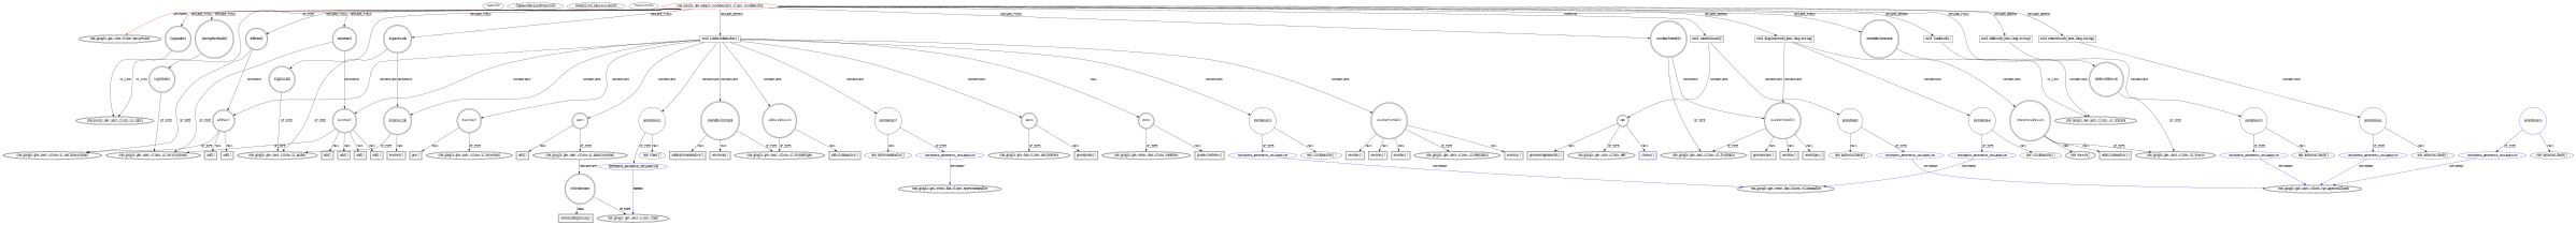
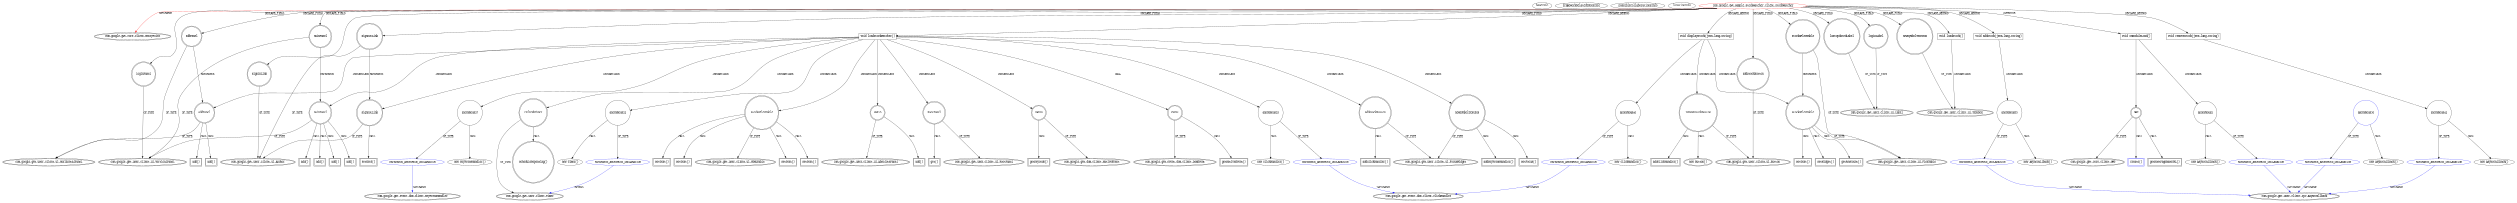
  digraph {
    fontname="Courier Prime"
    node [fontname="Courier Prime" isFrameworkType=true vertexType=INSIDE_CALL peripheries=2]
    edge [fontname="Courier Prime"]
    baseInfo [category=extension_graph graphId=3429 isAnonymous=false possibleRelation=true isFrameworkType="" vertexType="" peripheries=""]
    frameworkRelatedTypesInfo [0="com.google.gwt.core.client.EntryPoint" isFrameworkType="" vertexType="" peripheries=""]
    possibleCollaborationsInfo [0="3429~OVERRIDING_METHOD_DECLARATION-INSTANTIATION-~com.google.gwt.core.client.EntryPoint ~com.google.gwt.user.client.rpc.AsyncCallback ~false~true" 1="3429~CLIENT_METHOD_DECLARATION-INSTANTIATION-~com.google.gwt.core.client.EntryPoint ~com.google.gwt.event.dom.client.ClickHandler ~false~true" 2="3429~CLIENT_METHOD_DECLARATION-INSTANTIATION-~com.google.gwt.core.client.EntryPoint ~com.google.gwt.user.client.rpc.AsyncCallback ~false~true" 3="3429~CLIENT_METHOD_DECLARATION-INSTANTIATION-~com.google.gwt.core.client.EntryPoint ~com.google.gwt.user.client.Timer ~false~true" 4="3429~CLIENT_METHOD_DECLARATION-INSTANTIATION-~com.google.gwt.core.client.EntryPoint ~com.google.gwt.event.dom.client.KeyPressHandler ~false~true" isFrameworkType="" vertexType="" peripheries=""]
    locationInfo [contextSignature=StockWatcher filePath="/krajcovic-stockwatcher/stockwatcher-master/src/com/google/gwt/sample/stockwatcher/client/StockWatcher.java" graphId=3429 projectName="krajcovic-stockwatcher" isFrameworkType="" vertexType="" peripheries=""]
    n5 [color=red isFrameworkType=false label="com.google.gwt.sample.stockwatcher.client.StockWatcher" vertexType=ROOT_CLIENT_CLASS_DECLARATION peripheries=""]
    n6 [label="com.google.gwt.core.client.EntryPoint" vertexType=FRAMEWORK_INTERFACE_TYPE]
    n7 [label=addPanel shape=circle vertexType=FIELD_DECLARATION]
    n8 [label=addStockButton shape=circle vertexType=FIELD_DECLARATION]
    n9 [label=lastUpdatedLabel shape=circle vertexType=FIELD_DECLARATION]
    n10 [label=loginLabel shape=circle vertexType=FIELD_DECLARATION]
    n11 [label=loginPanel shape=circle vertexType=FIELD_DECLARATION]
    n12 [label=mainPanel shape=circle vertexType=FIELD_DECLARATION]
    n13 [label=newSymbolTextBox shape=circle vertexType=FIELD_DECLARATION]
    n14 [label=signInLink shape=circle vertexType=FIELD_DECLARATION]
    n15 [label=signOutLink shape=circle vertexType=FIELD_DECLARATION]
    n16 [label=stocksFlexTable shape=circle vertexType=FIELD_DECLARATION]
    n17 [isFrameworkType=false label="void onModuleLoad()" shape=box vertexType=OVERRIDING_METHOD_DECLARATION peripheries=""]
    n18 [isFrameworkType=false label="void loadStockWatcher()" shape=box vertexType=CLIENT_METHOD_DECLARATION peripheries=""]
    n19 [isFrameworkType=false label="void loadStock()" shape=box vertexType=CLIENT_METHOD_DECLARATION peripheries=""]
    n20 [isFrameworkType=false label="void addStock(java.lang.String)" shape=box vertexType=CLIENT_METHOD_DECLARATION peripheries=""]
    n21 [isFrameworkType=false label="void displayStock(java.lang.String)" shape=box vertexType=CLIENT_METHOD_DECLARATION peripheries=""]
    n22 [isFrameworkType=false label="void removeStock(java.lang.String)" shape=box vertexType=CLIENT_METHOD_DECLARATION peripheries=""]
    n23 [label="com.google.gwt.user.client.ui.HorizontalPanel" vertexType=FRAMEWORK_CLASS_TYPE]
    n24 [label=addPanel shape=circle vertexType=VARIABLE_EXPRESION]
    n25 [label="com.google.gwt.user.client.ui.Button" vertexType=FRAMEWORK_CLASS_TYPE]
    n26 [label="com.google.gwt.user.client.ui.Label" vertexType=FRAMEWORK_CLASS_TYPE]
    n27 [label="com.google.gwt.user.client.ui.VerticalPanel" vertexType=FRAMEWORK_CLASS_TYPE]
    n28 [label=mainPanel shape=circle vertexType=VARIABLE_EXPRESION]
    n29 [label="com.google.gwt.user.client.ui.TextBox" vertexType=FRAMEWORK_CLASS_TYPE]
    n30 [label="com.google.gwt.user.client.ui.Anchor" vertexType=FRAMEWORK_CLASS_TYPE]
    n31 [label=signOutLink shape=circle vertexType=VARIABLE_EXPRESION]
    n32 [label="com.google.gwt.user.client.ui.FlexTable" vertexType=FRAMEWORK_CLASS_TYPE]
    n33 [label=stocksFlexTable shape=circle vertexType=VARIABLE_EXPRESION]
    n34 [label=GWT shape=circle vertexType=VARIABLE_EXPRESION]
    n35 [isFrameworkType=false label=anonymous2 shape=circle vertexType=VARIABLE_EXPRESION peripheries=""]
    n36 [label=stocksFlexTable shape=circle vertexType=VARIABLE_EXPRESION]
    n37 [label=VAR19 shape=circle vertexType=VARIABLE_EXPRESION]
    n38 [label=RootPanel shape=circle vertexType=VARIABLE_EXPRESION]
    n39 [label=newSymbolTextBox shape=circle vertexType=VARIABLE_EXPRESION]
    n40 [isFrameworkType=false label=anonymous22 shape=circle vertexType=VARIABLE_EXPRESION peripheries=""]
    n41 [label=refreshTimer shape=circle vertexType=VARIABLE_EXPRESION]
    n42 [label=addStockButton shape=circle vertexType=VARIABLE_EXPRESION]
    n43 [isFrameworkType=false label=anonymous25 shape=circle vertexType=VARIABLE_EXPRESION peripheries=""]
    n44 [isFrameworkType=false label=anonymous27 shape=circle vertexType=VARIABLE_EXPRESION peripheries=""]
    n45 [label=VAR28 shape=circle vertexType=VARIABLE_EXPRESION]
    n46 [label=event shape=circle vertexType=VARIABLE_EXPRESION]
    n47 [isFrameworkType=false label=anonymous35 shape=circle vertexType=VARIABLE_EXPRESION peripheries=""]
    n48 [label=removeStockButton shape=circle vertexType=VARIABLE_EXPRESION]
    n49 [isFrameworkType=false label=anonymous40 shape=circle vertexType=VARIABLE_EXPRESION peripheries=""]
    n50 [isFrameworkType=false label=anonymous42 shape=circle vertexType=VARIABLE_EXPRESION peripheries=""]
    n51 [label="add()" shape=box]
    n52 [label="add()" shape=box]
    n53 [label="add()" shape=box]
    n54 [label="add()" shape=box]
    n55 [label="add()" shape=box]
    n56 [label="add()" shape=box]
    n57 [label="setHref()" shape=box]
    n58 [label="getRowCount()" shape=box]
    n59 [label="setText()" shape=box]
    n60 [label="setWidget()" shape=box]
    n61 [label="com.google.gwt.core.client.GWT" vertexType=FRAMEWORK_CLASS_TYPE]
    n62 [color=blue label="create()" shape=box]
    n63 [label="getHostPageBaseURL()" shape=box]
    n64 [color=blue isFrameworkType=false label=REFERENCE_ANONYMOUS_DECLARATION vertexType=REFERENCE_ANONYMOUS_DECLARATION peripheries=""]
    n65 [isFrameworkType=false label="new AsyncCallback()" vertexType=CONSTRUCTOR_CALL peripheries=""]
    n66 [label="com.google.gwt.user.client.rpc.AsyncCallback" vertexType=FRAMEWORK_INTERFACE_TYPE]
    n67 [label="com.google.gwt.user.client.ui.HTMLTable" vertexType=FRAMEWORK_CLASS_TYPE]
    n68 [label="setText()" shape=box]
    n69 [label="setText()" shape=box]
    n70 [label="setText()" shape=box]
    n71 [label="setText()" shape=box]
    n72 [label="com.google.gwt.user.client.ui.AbsolutePanel" vertexType=FRAMEWORK_CLASS_TYPE]
    n73 [label="add()" shape=box]
    n74 [label="com.google.gwt.user.client.ui.RootPanel" vertexType=FRAMEWORK_CLASS_TYPE]
    n75 [label="get()" shape=box]
    n76 [label="com.google.gwt.user.client.ui.FocusWidget" vertexType=FRAMEWORK_CLASS_TYPE]
    n77 [label="setFocus()" shape=box]
    n78 [label="addKeyPressHandler()" shape=box]
    n79 [color=blue isFrameworkType=false label=REFERENCE_ANONYMOUS_DECLARATION vertexType=REFERENCE_ANONYMOUS_DECLARATION peripheries=""]
    n80 [isFrameworkType=false label="new Timer()" vertexType=CONSTRUCTOR_CALL peripheries=""]
    n81 [label="com.google.gwt.user.client.Timer" vertexType=FRAMEWORK_CLASS_TYPE]
-   n82 [label="scheduleRepeating()" shape=box]
+   n82 [label="scheduleRepeating()" shape=circle]
    n83 [label="addClickHandler()" shape=box]
    n84 [color=blue isFrameworkType=false label=REFERENCE_ANONYMOUS_DECLARATION vertexType=REFERENCE_ANONYMOUS_DECLARATION peripheries=""]
    n85 [isFrameworkType=false label="new ClickHandler()" vertexType=CONSTRUCTOR_CALL peripheries=""]
    n86 [color=blue isFrameworkType=false label=REFERENCE_ANONYMOUS_DECLARATION vertexType=REFERENCE_ANONYMOUS_DECLARATION peripheries=""]
    n87 [isFrameworkType=false label="new KeyPressHandler()" vertexType=CONSTRUCTOR_CALL peripheries=""]
    n88 [label="com.google.gwt.dom.client.NativeEvent" vertexType=FRAMEWORK_CLASS_TYPE]
    n89 [label="getKeyCode()" shape=box]
    n90 [label="com.google.gwt.event.dom.client.DomEvent" vertexType=FRAMEWORK_CLASS_TYPE]
    n91 [label="getNativeEvent()" shape=box]
    n92 [label="com.google.gwt.event.dom.client.ClickHandler" vertexType=FRAMEWORK_INTERFACE_TYPE]
    n93 [label="com.google.gwt.event.dom.client.KeyPressHandler" vertexType=FRAMEWORK_INTERFACE_TYPE]
    n94 [color=blue isFrameworkType=false label=anonymous30 shape=circle vertexType=VARIABLE_EXPRESION peripheries=""]
    n95 [color=blue isFrameworkType=false label=REFERENCE_ANONYMOUS_DECLARATION vertexType=REFERENCE_ANONYMOUS_DECLARATION peripheries=""]
    n96 [isFrameworkType=false label="new AsyncCallback()" vertexType=CONSTRUCTOR_CALL peripheries=""]
    n97 [color=blue isFrameworkType=false label=REFERENCE_ANONYMOUS_DECLARATION vertexType=REFERENCE_ANONYMOUS_DECLARATION peripheries=""]
    n98 [isFrameworkType=false label="new AsyncCallback()" vertexType=CONSTRUCTOR_CALL peripheries=""]
    n99 [label="new Button()" vertexType=CONSTRUCTOR_CALL]
    n100 [label="addClickHandler()" shape=box]
    n101 [color=blue isFrameworkType=false label=REFERENCE_ANONYMOUS_DECLARATION vertexType=REFERENCE_ANONYMOUS_DECLARATION peripheries=""]
    n102 [isFrameworkType=false label="new ClickHandler()" vertexType=CONSTRUCTOR_CALL peripheries=""]
    n103 [color=blue isFrameworkType=false label=REFERENCE_ANONYMOUS_DECLARATION vertexType=REFERENCE_ANONYMOUS_DECLARATION peripheries=""]
    n104 [isFrameworkType=false label="new AsyncCallback()" vertexType=CONSTRUCTOR_CALL peripheries=""]
    n5 -> n6 [color=red label=IMPLEMENT]
    n5 -> n7 [label=DECLARE_FIELD]
    n5 -> n8 [label=DECLARE_FIELD]
    n5 -> n9 [label=DECLARE_FIELD]
    n5 -> n10 [label=DECLARE_FIELD]
-   n5 -> n11 [label=OF_TYPE]
+   n5 -> n11 [label=DECLARE_FIELD]
    n5 -> n12 [label=DECLARE_FIELD]
    n5 -> n13 [label=DECLARE_FIELD]
    n5 -> n14 [label=DECLARE_FIELD]
    n5 -> n15 [label=DECLARE_FIELD]
    n5 -> n16 [label=DECLARE_FIELD]
    n5 -> n17 [label=OVERRIDE]
    n5 -> n18 [label=DECLARE_METHOD]
    n5 -> n19 [label=DECLARE_METHOD]
    n5 -> n20 [label=DECLARE_METHOD]
    n5 -> n21 [label=DECLARE_METHOD]
    n5 -> n22 [label=DECLARE_METHOD]
    n7 -> n23 [label=OF_TYPE]
    n7 -> n24 [label=REFERENCE]
    n8 -> n25 [label=OF_TYPE]
    n9 -> n26 [label=OF_TYPE]
    n10 -> n26 [label=OF_TYPE]
    n11 -> n27 [label=OF_TYPE]
    n12 -> n27 [label=OF_TYPE]
    n12 -> n28 [label=REFERENCE]
    n13 -> n29 [label=OF_TYPE]
    n14 -> n30 [label=OF_TYPE]
    n15 -> n30 [label=OF_TYPE]
    n15 -> n31 [label=REFERENCE]
    n16 -> n32 [label=OF_TYPE]
    n16 -> n33 [label=REFERENCE]
    n17 -> n34 [label=INSTANTIATE]
    n17 -> n35 [label=INSTANTIATE]
    n18 -> n24 [label=INSTANTIATE]
    n18 -> n28 [label=INSTANTIATE]
    n18 -> n31 [label=INSTANTIATE]
    n18 -> n36 [label=INSTANTIATE]
    n18 -> n37 [label=INSTANTIATE]
    n18 -> n38 [label=INSTANTIATE]
    n18 -> n39 [label=INSTANTIATE]
    n18 -> n40 [label=INSTANTIATE]
-   n72 -> n41 [label=INSTANTIATE]
+   n18 -> n41 [label=INSTANTIATE]
    n18 -> n42 [label=INSTANTIATE]
    n18 -> n43 [label=INSTANTIATE]
    n18 -> n44 [label=INSTANTIATE]
    n18 -> n45 [label=INSTANTIATE]
    n18 -> n46 [label=CALL]
    n19 -> n29 [label=INSTANTIATE]
    n20 -> n47 [label=INSTANTIATE]
    n21 -> n33 [label=INSTANTIATE]
    n21 -> n48 [label=INSTANTIATE]
    n21 -> n49 [label=INSTANTIATE]
    n22 -> n50 [label=INSTANTIATE]
    n24 -> n23 [label=OF_TYPE]
    n24 -> n51 [label=CALL]
    n24 -> n52 [label=CALL]
    n28 -> n27 [label=OF_TYPE]
    n28 -> n53 [label=CALL]
    n28 -> n54 [label=CALL]
    n28 -> n55 [label=CALL]
    n28 -> n56 [label=CALL]
    n31 -> n30 [label=OF_TYPE]
    n31 -> n57 [label=CALL]
    n33 -> n32 [label=OF_TYPE]
    n33 -> n58 [label=CALL]
    n33 -> n59 [label=CALL]
    n33 -> n60 [label=CALL]
    n34 -> n61 [label=OF_TYPE]
    n34 -> n62 [label=CALL]
    n34 -> n63 [label=CALL]
    n35 -> n64 [label=OF_TYPE]
    n35 -> n65 [label=CALL]
    n36 -> n67 [label=OF_TYPE]
    n36 -> n68 [label=CALL]
    n36 -> n69 [label=CALL]
    n36 -> n70 [label=CALL]
    n36 -> n71 [label=CALL]
    n37 -> n72 [label=OF_TYPE]
    n37 -> n73 [label=CALL]
    n38 -> n74 [label=OF_TYPE]
    n38 -> n75 [label=CALL]
    n39 -> n76 [label=OF_TYPE]
    n39 -> n77 [label=CALL]
    n39 -> n78 [label=CALL]
    n40 -> n79 [label=OF_TYPE]
    n40 -> n80 [label=CALL]
    n41 -> n81 [label=OF_TYPE]
    n41 -> n82 [label=CALL]
    n42 -> n76 [label=OF_TYPE]
    n42 -> n83 [label=CALL]
    n43 -> n84 [label=OF_TYPE]
    n43 -> n85 [label=CALL]
    n44 -> n86 [label=OF_TYPE]
    n44 -> n87 [label=CALL]
    n45 -> n88 [label=OF_TYPE]
    n45 -> n89 [label=CALL]
    n46 -> n90 [label=OF_TYPE]
    n46 -> n91 [label=CALL]
    n47 -> n97 [label=OF_TYPE]
    n47 -> n98 [label=CALL]
    n48 -> n25 [label=OF_TYPE]
    n48 -> n99 [label=CALL]
    n48 -> n100 [label=CALL]
    n49 -> n101 [label=OF_TYPE]
    n49 -> n102 [label=CALL]
    n50 -> n103 [label=OF_TYPE]
    n50 -> n104 [label=CALL]
    n64 -> n66 [color=blue label=IMPLEMENT]
    n79 -> n81 [color=blue label=EXTEND]
    n84 -> n92 [color=blue label=IMPLEMENT]
    n86 -> n93 [color=blue label=IMPLEMENT]
    n94 -> n95 [label=OF_TYPE]
    n94 -> n96 [label=CALL]
    n95 -> n66 [color=blue label=IMPLEMENT]
    n97 -> n66 [color=blue label=IMPLEMENT]
    n101 -> n92 [color=blue label=IMPLEMENT]
    n103 -> n66 [color=blue label=IMPLEMENT]
  }
